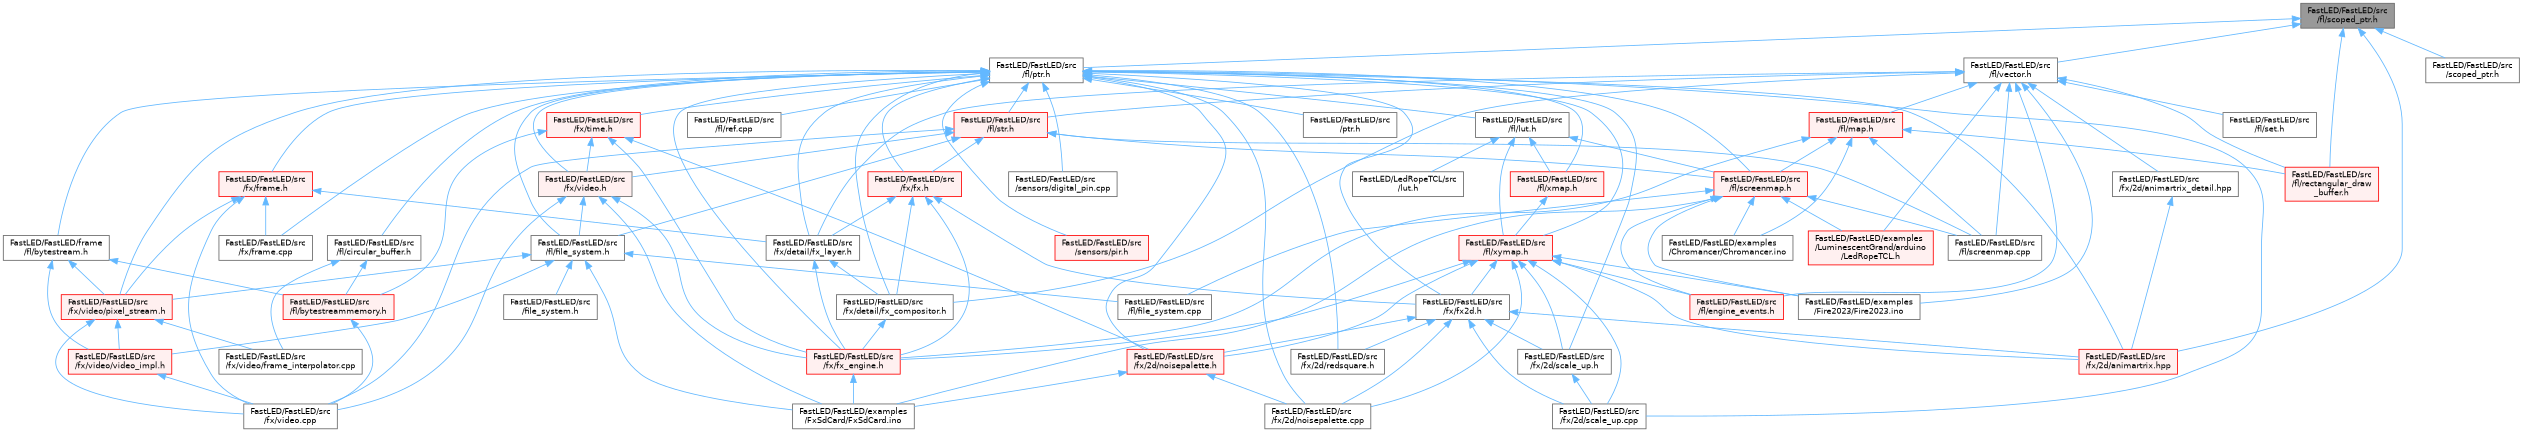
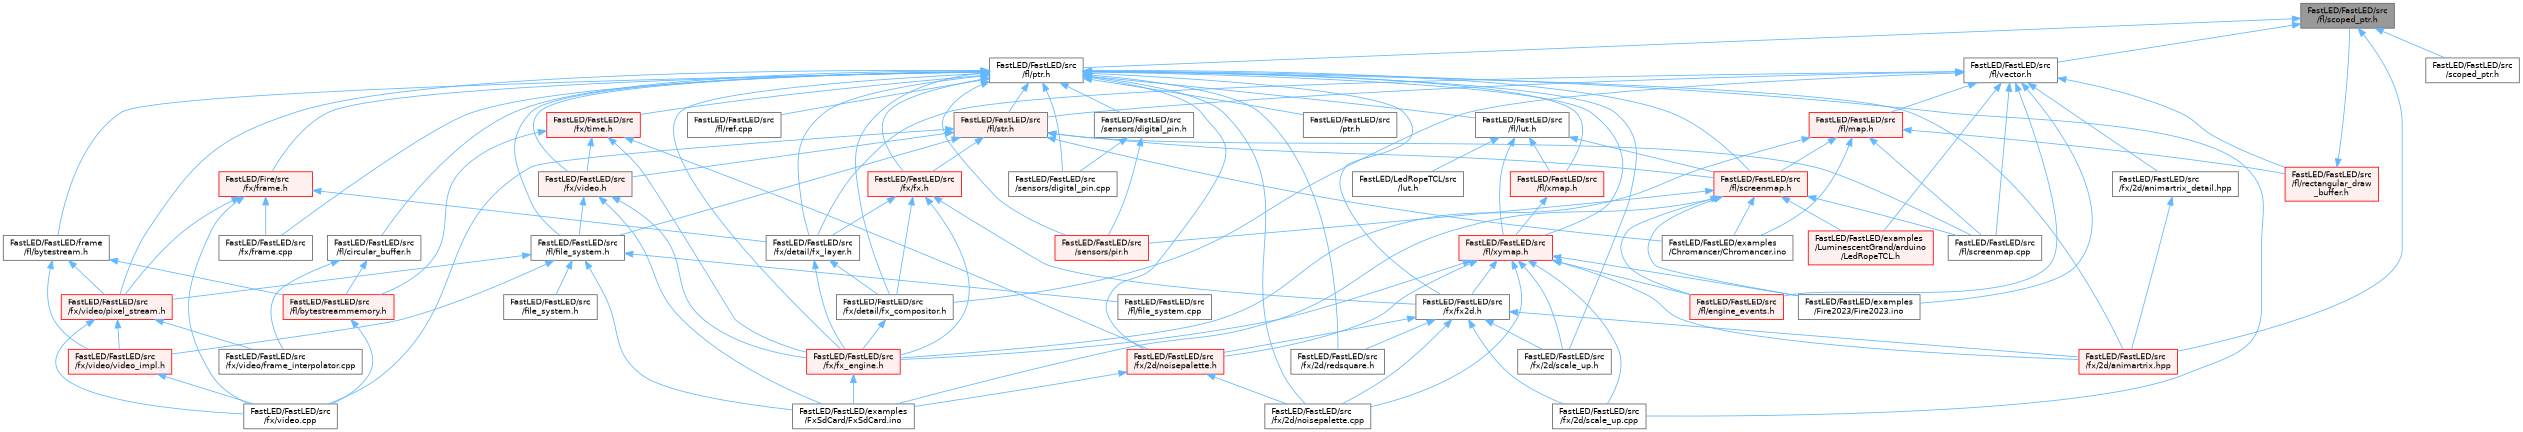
  digraph {
    node [color=grey40 fillcolor=white fontname=Helvetica fontsize=10 shape=box style=filled]
    edge [color=steelblue1 dir=back fontname=Helvetica fontsize=10 labelfontname=Helvetica labelfontsize=10 style=solid]
    n1 [color=gray40 fillcolor=grey60 fontcolor=black height=0.2 label="FastLED/FastLED/src\l/fl/scoped_ptr.h" width=0.4]
    n2 [height=0.2 label="FastLED/FastLED/src\l/fl/ptr.h" width=0.4]
    n3 [color=red fillcolor="#FFF0F0" height=0.2 label="FastLED/FastLED/src\l/fx/2d/animartrix.hpp" width=0.4]
    n4 [color=red fillcolor="#FFF0F0" height=0.2 label="FastLED/FastLED/src\l/fl/rectangular_draw\l_buffer.h" width=0.4]
    n5 [height=0.2 label="FastLED/FastLED/src\l/fl/vector.h" width=0.4]
    n6 [height=0.2 label="FastLED/FastLED/src\l/scoped_ptr.h" width=0.4]
    n7 [height=0.2 label="FastLED/FastLED/frame\l/fl/bytestream.h" width=0.4]
    n8 [color=red fillcolor="#FFF0F0" height=0.2 label="FastLED/FastLED/src\l/fx/video/pixel_stream.h" width=0.4]
    n9 [height=0.2 label="FastLED/FastLED/src\l/fl/circular_buffer.h" width=0.4]
    n10 [height=0.2 label="FastLED/FastLED/src\l/fl/file_system.h" width=0.4]
    n11 [height=0.2 label="FastLED/FastLED/src\l/fl/lut.h" width=0.4]
    n12 [color=red fillcolor="#FFF0F0" height=0.2 label="FastLED/FastLED/src\l/fl/screenmap.h" width=0.4]
    n13 [color=red fillcolor="#FFF0F0" height=0.2 label="FastLED/FastLED/src\l/fl/xmap.h" width=0.4]
    n14 [color=red fillcolor="#FFF0F0" height=0.2 label="FastLED/FastLED/src\l/fl/xymap.h" width=0.4]
    n15 [height=0.2 label="FastLED/FastLED/src\l/fx/2d/noisepalette.cpp" width=0.4]
    n16 [color=red fillcolor="#FFF0F0" height=0.2 label="FastLED/FastLED/src\l/fx/2d/noisepalette.h" width=0.4]
    n17 [height=0.2 label="FastLED/FastLED/src\l/fx/2d/scale_up.cpp" width=0.4]
    n18 [height=0.2 label="FastLED/FastLED/src\l/fx/2d/scale_up.h" width=0.4]
    n19 [height=0.2 label="FastLED/FastLED/src\l/fx/fx2d.h" width=0.4]
    n20 [height=0.2 label="FastLED/FastLED/src\l/fx/2d/redsquare.h" width=0.4]
    n21 [color=red fillcolor="#FFF0F0" height=0.2 label="FastLED/FastLED/src\l/fx/fx_engine.h" width=0.4]
    n22 [height=0.2 label="FastLED/FastLED/src\l/fl/ref.cpp" width=0.4]
-   n23 [color=red fillcolor="#FFF0F0" height=0.2 label="FastLED/FastLED/src\l/fl/str.h" width=0.4]
+   n23 [fillcolor="#FFF0F0" height=0.2 label="FastLED/FastLED/src\l/fl/str.h" width=0.4]
    n24 [color=red fillcolor="#FFF0F0" height=0.2 label="FastLED/FastLED/src\l/fx/fx.h" width=0.4]
    n25 [height=0.2 label="FastLED/FastLED/src\l/fx/detail/fx_compositor.h" width=0.4]
    n26 [height=0.2 label="FastLED/FastLED/src\l/fx/detail/fx_layer.h" width=0.4]
    n27 [fillcolor="#FFF0F0" height=0.2 label="FastLED/FastLED/src\l/fx/video.h" width=0.4]
    n28 [height=0.2 label="FastLED/FastLED/src\l/fx/frame.cpp" width=0.4]
-   n29 [color=red fillcolor="#FFF0F0" height=0.2 label="FastLED/FastLED/src\l/fx/frame.h" width=0.4]
+   n29 [color=red fillcolor="#FFF0F0" height=0.2 label="FastLED/Fire/src\l/fx/frame.h" width=0.4]
    n30 [color=red fillcolor="#FFF0F0" height=0.2 label="FastLED/FastLED/src\l/fx/time.h" width=0.4]
    n31 [height=0.2 label="FastLED/FastLED/src\l/ptr.h" width=0.4]
    n32 [height=0.2 label="FastLED/FastLED/src\l/sensors/digital_pin.cpp" width=0.4]
+   n33 [height=0.2 label="FastLED/FastLED/src\l/sensors/digital_pin.h" width=0.4]
    n34 [color=red fillcolor="#FFF0F0" height=0.2 label="FastLED/FastLED/src\l/sensors/pir.h" width=0.4]
    n35 [height=0.2 label="FastLED/FastLED/examples\l/Fire2023/Fire2023.ino" width=0.4]
    n36 [color=red fillcolor="#FFF0F0" height=0.2 label="FastLED/FastLED/examples\l/LuminescentGrand/arduino\l/LedRopeTCL.h" width=0.4]
    n37 [color=red fillcolor="#FFF0F0" height=0.2 label="FastLED/FastLED/src\l/fl/engine_events.h" width=0.4]
    n38 [height=0.2 label="FastLED/FastLED/src\l/fl/screenmap.cpp" width=0.4]
    n39 [color=red fillcolor="#FFF0F0" height=0.2 label="FastLED/FastLED/src\l/fl/map.h" width=0.4]
-   n40 [height=0.2 label="FastLED/FastLED/src\l/fl/set.h" width=0.4]
    n41 [height=0.2 label="FastLED/FastLED/src\l/fx/2d/animartrix_detail.hpp" width=0.4]
    n42 [color=red fillcolor="#FFF0F0" height=0.2 label="FastLED/FastLED/src\l/fl/bytestreammemory.h" width=0.4]
    n43 [color=red fillcolor="#FFF0F0" height=0.2 label="FastLED/FastLED/src\l/fx/video/video_impl.h" width=0.4]
    n44 [height=0.2 label="FastLED/FastLED/src\l/fx/video.cpp" width=0.4]
    n45 [height=0.2 label="FastLED/FastLED/src\l/fx/video/frame_interpolator.cpp" width=0.4]
    n46 [height=0.2 label="FastLED/FastLED/examples\l/FxSdCard/FxSdCard.ino" width=0.4]
    n47 [height=0.2 label="FastLED/FastLED/src\l/file_system.h" width=0.4]
    n48 [height=0.2 label="FastLED/FastLED/src\l/fl/file_system.cpp" width=0.4]
    n49 [height=0.2 label="FastLED/LedRopeTCL/src\l/lut.h" width=0.4]
    n50 [height=0.2 label="FastLED/FastLED/examples\l/Chromancer/Chromancer.ino" width=0.4]
    n1 -> n2
    n1 -> n3
-   n1 -> n4
+   n4 -> n1
    n1 -> n5
    n1 -> n6
    n2 -> n3
    n2 -> n7
    n2 -> n8
    n2 -> n9
    n2 -> n10
    n2 -> n11
    n2 -> n12
    n2 -> n13
    n2 -> n14
    n2 -> n15
    n2 -> n16
    n2 -> n17
    n2 -> n18
    n2 -> n19
    n2 -> n20
    n2 -> n21
    n2 -> n22
    n2 -> n23
    n2 -> n24
    n2 -> n25
    n2 -> n26
    n2 -> n27
    n2 -> n28
    n2 -> n29
    n2 -> n30
    n2 -> n31
    n2 -> n32
+   n2 -> n33
    n2 -> n34
    n5 -> n4
    n5 -> n23
    n5 -> n25
    n5 -> n26
    n5 -> n35
    n5 -> n36
    n5 -> n37
    n5 -> n38
    n5 -> n39
-   n5 -> n40
    n5 -> n41
    n7 -> n8
    n7 -> n42
    n7 -> n43
    n8 -> n43
    n8 -> n44
    n8 -> n45
    n9 -> n42
    n9 -> n45
    n10 -> n8
    n10 -> n43
    n10 -> n46
    n10 -> n47
    n10 -> n48
    n11 -> n12
    n11 -> n13
    n11 -> n14
    n11 -> n49
    n12 -> n35
    n12 -> n36
    n12 -> n37
    n12 -> n38
    n12 -> n46
-   n12 -> n48
+   n12 -> n34
    n12 -> n50
    n13 -> n14
    n14 -> n3
    n14 -> n15
    n14 -> n16
    n14 -> n17
    n14 -> n18
    n14 -> n19
    n14 -> n21
    n14 -> n35
    n14 -> n37
    n16 -> n15
    n16 -> n46
-   n18 -> n17
    n19 -> n3
    n19 -> n15
    n19 -> n16
    n19 -> n17
    n19 -> n18
    n19 -> n20
    n21 -> n46
    n23 -> n10
    n23 -> n12
    n23 -> n24
    n23 -> n27
    n23 -> n38
    n23 -> n44
+   n23 -> n50
    n24 -> n19
    n24 -> n21
    n24 -> n25
    n24 -> n26
    n25 -> n21
    n26 -> n21
    n26 -> n25
    n27 -> n10
    n27 -> n21
-   n27 -> n44
    n27 -> n46
    n29 -> n8
    n29 -> n26
    n29 -> n28
    n29 -> n44
    n30 -> n16
    n30 -> n21
    n30 -> n27
    n30 -> n42
+   n33 -> n32
+   n33 -> n34
    n39 -> n4
    n39 -> n12
    n39 -> n21
    n39 -> n38
    n39 -> n50
    n41 -> n3
    n42 -> n44
    n43 -> n44
  }
